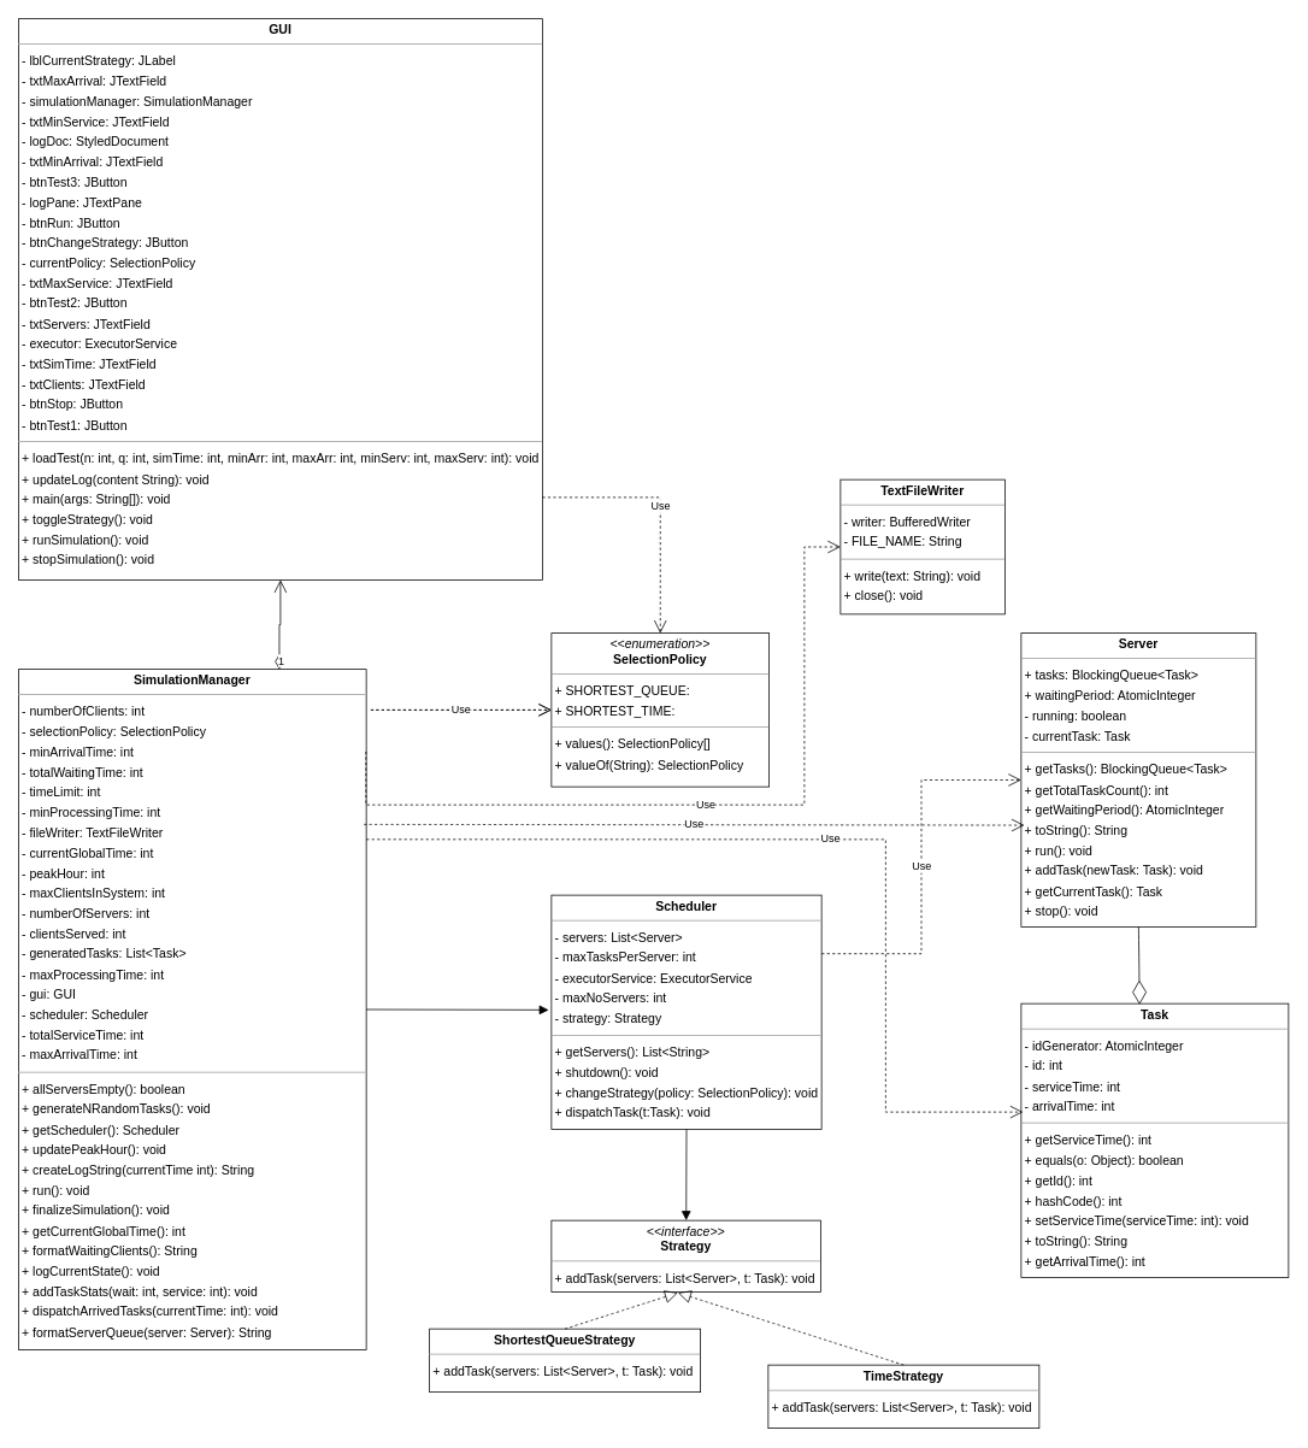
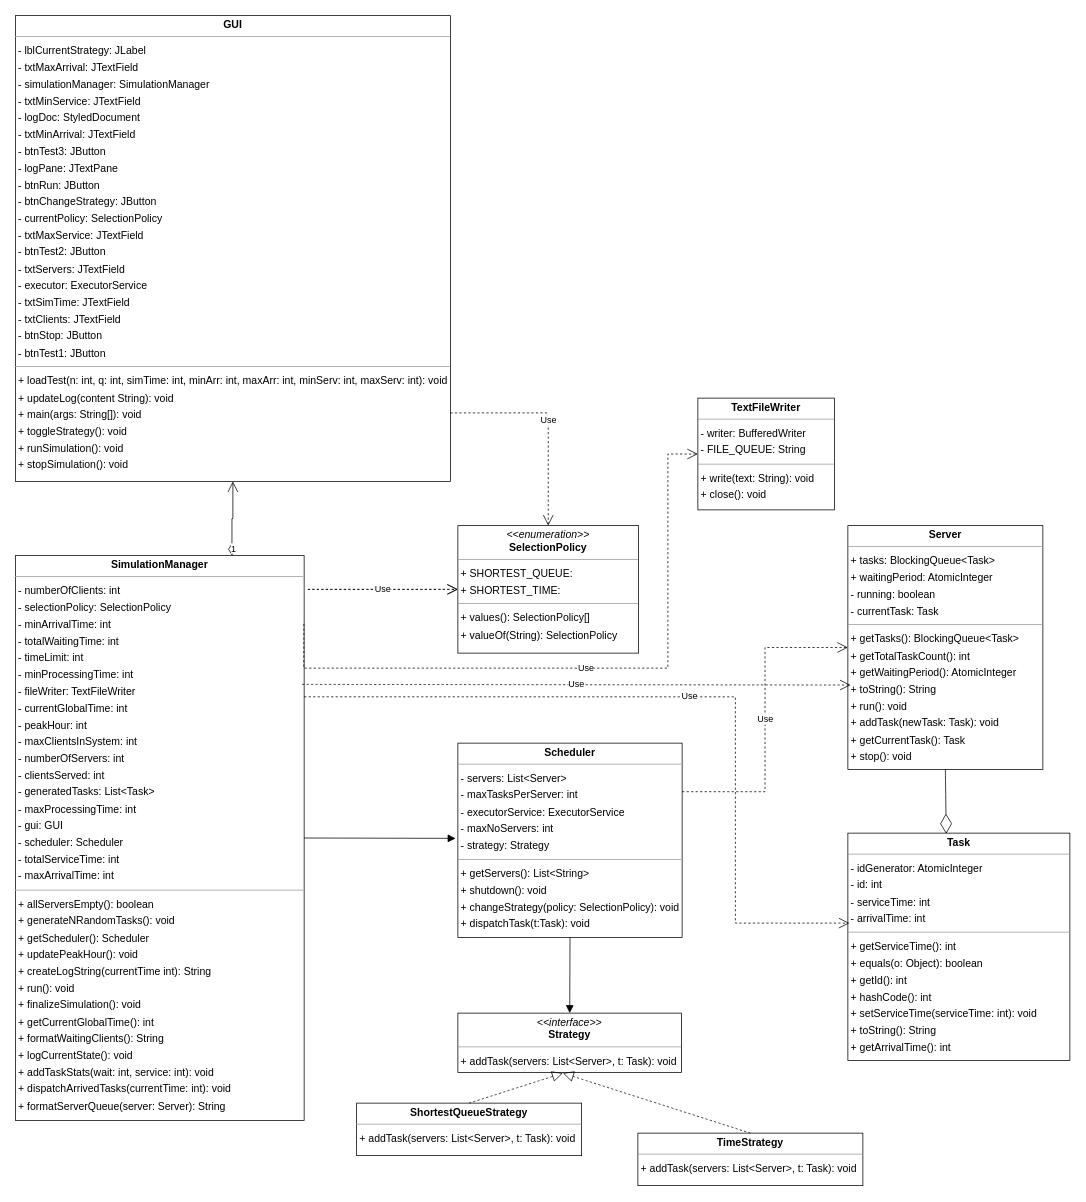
  <mxCell id="0" />
  <mxCell id="1" parent="0" />
  <mxCell id="2" value="&lt;p style=&quot;margin:0px;margin-top:4px;text-align:center;&quot;&gt;&lt;b&gt;GUI&lt;/b&gt;&lt;/p&gt;&lt;hr size=&quot;1&quot;&gt;&lt;p style=&quot;margin:0 0 0 4px;line-height:1.6;&quot;&gt;- lblCurrentStrategy: JLabel&lt;br&gt;- txtMaxArrival: JTextField&lt;br&gt;- simulationManager: SimulationManager&lt;br&gt;- txtMinService: JTextField&lt;br&gt;- logDoc: StyledDocument&lt;br&gt;- txtMinArrival: JTextField&lt;br&gt;- btnTest3: JButton&lt;br&gt;- logPane: JTextPane&lt;br&gt;- btnRun: JButton&lt;br&gt;- btnChangeStrategy: JButton&lt;br&gt;- currentPolicy: SelectionPolicy&lt;br&gt;- txtMaxService: JTextField&lt;br&gt;- btnTest2: JButton&lt;br&gt;- txtServers: JTextField&lt;br&gt;- executor: ExecutorService&lt;br&gt;- txtSimTime: JTextField&lt;br&gt;- txtClients: JTextField&lt;br&gt;- btnStop: JButton&lt;br&gt;- btnTest1: JButton&lt;/p&gt;&lt;hr size=&quot;1&quot;&gt;&lt;p style=&quot;margin:0 0 0 4px;line-height:1.6;&quot;&gt;+ loadTest(n: int, q: int, simTime: int, minArr: int, maxArr: int, minServ: int, maxServ: int): void&lt;br&gt;+ updateLog(content String): void&lt;br&gt;+ main(args: String[]): void&lt;br&gt;+ toggleStrategy(): void&lt;br&gt;+ runSimulation(): void&lt;br&gt;+ stopSimulation(): void&lt;/p&gt;" style="verticalAlign=top;align=left;overflow=fill;fontSize=14;fontFamily=Helvetica;html=1;rounded=0;shadow=0;comic=0;labelBackgroundColor=none;strokeWidth=1;" parent="1" vertex="1"><mxGeometry x="20" y="20" width="580" height="621" as="geometry" /></mxCell>
  <mxCell id="3" value="&lt;p style=&quot;margin:0px;margin-top:4px;text-align:center;&quot;&gt;&lt;b&gt;Scheduler&lt;/b&gt;&lt;/p&gt;&lt;hr size=&quot;1&quot;&gt;&lt;p style=&quot;margin:0 0 0 4px;line-height:1.6;&quot;&gt;- servers: List&amp;lt;Server&amp;gt;&lt;br&gt;- maxTasksPerServer: int&lt;br&gt;- executorService: ExecutorService&lt;br&gt;- maxNoServers: int&lt;br&gt;- strategy: Strategy&lt;/p&gt;&lt;hr size=&quot;1&quot;&gt;&lt;p style=&quot;margin:0 0 0 4px;line-height:1.6;&quot;&gt;+ getServers(): List&amp;lt;String&amp;gt;&lt;br&gt;+ shutdown(): void&lt;br&gt;+ changeStrategy(policy: SelectionPolicy): void&lt;br&gt;+ dispatchTask(t:Task): void&lt;/p&gt;" style="verticalAlign=top;align=left;overflow=fill;fontSize=14;fontFamily=Helvetica;html=1;rounded=0;shadow=0;comic=0;labelBackgroundColor=none;strokeWidth=1;" parent="1" vertex="1"><mxGeometry x="610" y="990" width="299" height="259" as="geometry" /></mxCell>
  <mxCell id="4" value="&lt;p style=&quot;margin:0px;margin-top:4px;text-align:center;&quot;&gt;&lt;i&gt;&amp;lt;&amp;lt;enumeration&amp;gt;&amp;gt;&lt;/i&gt;&lt;br&gt;&lt;b&gt;SelectionPolicy&lt;/b&gt;&lt;/p&gt;&lt;hr size=&quot;1&quot;&gt;&lt;p style=&quot;margin:0 0 0 4px;line-height:1.6;&quot;&gt;+ SHORTEST_QUEUE: &lt;br&gt;+ SHORTEST_TIME: &lt;/p&gt;&lt;hr size=&quot;1&quot;&gt;&lt;p style=&quot;margin:0 0 0 4px;line-height:1.6;&quot;&gt;+ values(): SelectionPolicy[]&lt;br&gt;+ valueOf(String): SelectionPolicy&lt;/p&gt;" style="verticalAlign=top;align=left;overflow=fill;fontSize=14;fontFamily=Helvetica;html=1;rounded=0;shadow=0;comic=0;labelBackgroundColor=none;strokeWidth=1;" parent="1" vertex="1"><mxGeometry x="610" y="700" width="241" height="170" as="geometry" /></mxCell>
  <mxCell id="5" value="&lt;p style=&quot;margin:0px;margin-top:4px;text-align:center;&quot;&gt;&lt;b&gt;Server&lt;/b&gt;&lt;/p&gt;&lt;hr size=&quot;1&quot;&gt;&lt;p style=&quot;margin:0 0 0 4px;line-height:1.6;&quot;&gt;+ tasks: BlockingQueue&amp;lt;Task&amp;gt;&lt;br&gt;+ waitingPeriod: AtomicInteger&lt;br&gt;- running: boolean&lt;br&gt;- currentTask: Task&lt;/p&gt;&lt;hr size=&quot;1&quot;&gt;&lt;p style=&quot;margin:0 0 0 4px;line-height:1.6;&quot;&gt;+ getTasks(): BlockingQueue&amp;lt;Task&amp;gt;&lt;br&gt;+ getTotalTaskCount(): int&lt;br&gt;+ getWaitingPeriod(): AtomicInteger&lt;br&gt;+ toString(): String&lt;br&gt;+ run(): void&lt;br&gt;+ addTask(newTask: Task): void&lt;br&gt;+ getCurrentTask(): Task&lt;br&gt;+ stop(): void&lt;/p&gt;" style="verticalAlign=top;align=left;overflow=fill;fontSize=14;fontFamily=Helvetica;html=1;rounded=0;shadow=0;comic=0;labelBackgroundColor=none;strokeWidth=1;" parent="1" vertex="1"><mxGeometry x="1130" y="700" width="260" height="325" as="geometry" /></mxCell>
  <mxCell id="6" value="&lt;p style=&quot;margin:0px;margin-top:4px;text-align:center;&quot;&gt;&lt;b&gt;ShortestQueueStrategy&lt;/b&gt;&lt;/p&gt;&lt;hr size=&quot;1&quot;&gt;&lt;p style=&quot;margin:0 0 0 4px;line-height:1.6;&quot;&gt;+ addTask(servers: List&amp;lt;Server&amp;gt;, t: Task): void&lt;/p&gt;" style="verticalAlign=top;align=left;overflow=fill;fontSize=14;fontFamily=Helvetica;html=1;rounded=0;shadow=0;comic=0;labelBackgroundColor=none;strokeWidth=1;" parent="1" vertex="1"><mxGeometry x="475" y="1470" width="300" height="70" as="geometry" /></mxCell>
  <mxCell id="7" value="&lt;p style=&quot;margin:0px;margin-top:4px;text-align:center;&quot;&gt;&lt;b&gt;SimulationManager&lt;/b&gt;&lt;/p&gt;&lt;hr size=&quot;1&quot;&gt;&lt;p style=&quot;margin:0 0 0 4px;line-height:1.6;&quot;&gt;&lt;/p&gt;&lt;p style=&quot;margin:0 0 0 4px;line-height:1.6;&quot;&gt;- numberOfClients: int&lt;br&gt;- selectionPolicy: SelectionPolicy&lt;br&gt;- minArrivalTime: int&lt;br&gt;- totalWaitingTime: int&lt;br&gt;- timeLimit: int&lt;br&gt;- minProcessingTime: int&lt;br&gt;- fileWriter: TextFileWriter&lt;br&gt;- currentGlobalTime: int&lt;br&gt;- peakHour: int&lt;br&gt;- maxClientsInSystem: int&lt;br&gt;- numberOfServers: int&lt;br&gt;- clientsServed: int&lt;br&gt;- generatedTasks: List&amp;lt;Task&amp;gt;&lt;br&gt;- maxProcessingTime: int&lt;br&gt;- gui: GUI&lt;br&gt;- scheduler: Scheduler&lt;br&gt;- totalServiceTime: int&lt;br&gt;- maxArrivalTime: int&lt;/p&gt;&lt;hr size=&quot;1&quot;&gt;&lt;p style=&quot;margin:0 0 0 4px;line-height:1.6;&quot;&gt;+ allServersEmpty(): boolean&lt;br&gt;+ generateNRandomTasks(): void&lt;br&gt;+ getScheduler(): Scheduler&lt;br&gt;+ updatePeakHour(): void&lt;br&gt;+ createLogString(currentTime int): String&lt;br&gt;+ run(): void&lt;br&gt;+ finalizeSimulation(): void&lt;br&gt;+ getCurrentGlobalTime(): int&lt;br&gt;+ formatWaitingClients(): String&lt;br&gt;+ logCurrentState(): void&lt;br&gt;+ addTaskStats(wait: int, service: int): void&lt;br&gt;+ dispatchArrivedTasks(currentTime: int): void&lt;br&gt;+ formatServerQueue(server: Server): String&lt;/p&gt;" style="verticalAlign=top;align=left;overflow=fill;fontSize=14;fontFamily=Helvetica;html=1;rounded=0;shadow=0;comic=0;labelBackgroundColor=none;strokeWidth=1;" parent="1" vertex="1"><mxGeometry x="20" y="740" width="385" height="753" as="geometry" /></mxCell>
  <mxCell id="8" value="&lt;p style=&quot;margin:0px;margin-top:4px;text-align:center;&quot;&gt;&lt;i&gt;&amp;lt;&amp;lt;interface&amp;gt;&amp;gt;&lt;/i&gt;&lt;br&gt;&lt;b&gt;Strategy&lt;/b&gt;&lt;/p&gt;&lt;hr size=&quot;1&quot;&gt;&lt;p style=&quot;margin:0 0 0 4px;line-height:1.6;&quot;&gt;+ addTask(servers: List&amp;lt;Server&amp;gt;, t: Task): void&lt;/p&gt;" style="verticalAlign=top;align=left;overflow=fill;fontSize=14;fontFamily=Helvetica;html=1;rounded=0;shadow=0;comic=0;labelBackgroundColor=none;strokeWidth=1;" parent="1" vertex="1"><mxGeometry x="610" y="1350" width="298" height="79" as="geometry" /></mxCell>
  <mxCell id="9" value="&lt;p style=&quot;margin:0px;margin-top:4px;text-align:center;&quot;&gt;&lt;b&gt;Task&lt;/b&gt;&lt;/p&gt;&lt;hr size=&quot;1&quot;&gt;&lt;p style=&quot;margin:0 0 0 4px;line-height:1.6;&quot;&gt;&lt;/p&gt;&lt;p style=&quot;margin:0 0 0 4px;line-height:1.6;&quot;&gt;- idGenerator: AtomicInteger&lt;br&gt;- id: int&lt;br&gt;- serviceTime: int&lt;br&gt;- arrivalTime: int&lt;/p&gt;&lt;hr size=&quot;1&quot;&gt;&lt;p style=&quot;margin:0 0 0 4px;line-height:1.6;&quot;&gt;&lt;span style=&quot;background-color: transparent; color: light-dark(rgb(0, 0, 0), rgb(255, 255, 255));&quot;&gt;+ getServiceTime(): int&lt;/span&gt;&lt;/p&gt;&lt;p style=&quot;margin:0 0 0 4px;line-height:1.6;&quot;&gt;+ equals(o: Object): boolean&lt;br&gt;+ getId(): int&lt;br&gt;+ hashCode(): int&lt;br&gt;+ setServiceTime(serviceTime: int): void&lt;br&gt;+ toString(): String&lt;br&gt;+ getArrivalTime(): int&lt;/p&gt;" style="verticalAlign=top;align=left;overflow=fill;fontSize=14;fontFamily=Helvetica;html=1;rounded=0;shadow=0;comic=0;labelBackgroundColor=none;strokeWidth=1;" parent="1" vertex="1"><mxGeometry x="1130" y="1110" width="296" height="303" as="geometry" /></mxCell>
- <mxCell id="10" value="&lt;p style=&quot;margin:0px;margin-top:4px;text-align:center;&quot;&gt;&lt;b&gt;TextFileWriter&lt;/b&gt;&lt;/p&gt;&lt;hr size=&quot;1&quot;&gt;&lt;p style=&quot;margin:0 0 0 4px;line-height:1.6;&quot;&gt;&lt;/p&gt;&lt;p style=&quot;margin:0 0 0 4px;line-height:1.6;&quot;&gt;- writer: BufferedWriter&lt;br&gt;- FILE_NAME: String&lt;/p&gt;&lt;hr size=&quot;1&quot;&gt;&lt;p style=&quot;margin:0 0 0 4px;line-height:1.6;&quot;&gt;+ write(text: String): void&lt;br&gt;+ close(): void&lt;/p&gt;" style="verticalAlign=top;align=left;overflow=fill;fontSize=14;fontFamily=Helvetica;html=1;rounded=0;shadow=0;comic=0;labelBackgroundColor=none;strokeWidth=1;" parent="1" vertex="1"><mxGeometry x="930" y="530" width="182" height="149" as="geometry" /></mxCell>
+ <mxCell id="10" value="&lt;p style=&quot;margin:0px;margin-top:4px;text-align:center;&quot;&gt;&lt;b&gt;TextFileWriter&lt;/b&gt;&lt;/p&gt;&lt;hr size=&quot;1&quot;&gt;&lt;p style=&quot;margin:0 0 0 4px;line-height:1.6;&quot;&gt;&lt;/p&gt;&lt;p style=&quot;margin:0 0 0 4px;line-height:1.6;&quot;&gt;- writer: BufferedWriter&lt;br&gt;- FILE_QUEUE: String&lt;/p&gt;&lt;hr size=&quot;1&quot;&gt;&lt;p style=&quot;margin:0 0 0 4px;line-height:1.6;&quot;&gt;+ write(text: String): void&lt;br&gt;+ close(): void&lt;/p&gt;" style="verticalAlign=top;align=left;overflow=fill;fontSize=14;fontFamily=Helvetica;html=1;rounded=0;shadow=0;comic=0;labelBackgroundColor=none;strokeWidth=1;" parent="1" vertex="1"><mxGeometry x="930" y="530" width="182" height="149" as="geometry" /></mxCell>
  <mxCell id="11" value="&lt;p style=&quot;margin:0px;margin-top:4px;text-align:center;&quot;&gt;&lt;b&gt;TimeStrategy&lt;/b&gt;&lt;/p&gt;&lt;hr size=&quot;1&quot;&gt;&lt;p style=&quot;margin:0 0 0 4px;line-height:1.6;&quot;&gt;+ addTask(servers: List&amp;lt;Server&amp;gt;, t: Task): void&lt;/p&gt;" style="verticalAlign=top;align=left;overflow=fill;fontSize=14;fontFamily=Helvetica;html=1;rounded=0;shadow=0;comic=0;labelBackgroundColor=none;strokeWidth=1;" parent="1" vertex="1"><mxGeometry x="850" y="1510" width="300" height="70" as="geometry" /></mxCell>
  <mxCell id="12" value="" style="endArrow=block;dashed=1;endFill=0;endSize=12;html=1;rounded=0;fontSize=12;curved=1;exitX=0.5;exitY=0;exitDx=0;exitDy=0;" edge="1" parent="1" source="6"><mxGeometry width="160" relative="1" as="geometry"><mxPoint x="1070" y="1060" as="sourcePoint" /><mxPoint x="750" y="1430" as="targetPoint" /><Array as="points" /></mxGeometry></mxCell>
  <mxCell id="13" value="" style="endArrow=block;dashed=1;endFill=0;endSize=12;html=1;rounded=0;fontSize=12;curved=1;exitX=0.5;exitY=0;exitDx=0;exitDy=0;" edge="1" parent="1" source="11"><mxGeometry width="160" relative="1" as="geometry"><mxPoint x="910" y="1120" as="sourcePoint" /><mxPoint x="750" y="1430" as="targetPoint" /></mxGeometry></mxCell>
  <mxCell id="14" value="" style="html=1;verticalAlign=bottom;endArrow=block;curved=0;rounded=0;fontSize=12;startSize=8;endSize=8;exitX=0.5;exitY=1;exitDx=0;exitDy=0;" edge="1" parent="1" source="3" target="8"><mxGeometry width="80" relative="1" as="geometry"><mxPoint x="950" y="1180" as="sourcePoint" /><mxPoint x="1030" y="1180" as="targetPoint" /></mxGeometry></mxCell>
  <mxCell id="15" value="" style="html=1;verticalAlign=bottom;endArrow=block;curved=0;rounded=0;fontSize=12;startSize=8;endSize=8;exitX=1;exitY=0.5;exitDx=0;exitDy=0;" edge="1" parent="1" source="7"><mxGeometry width="80" relative="1" as="geometry"><mxPoint x="950" y="1180" as="sourcePoint" /><mxPoint x="607" y="1117" as="targetPoint" /></mxGeometry></mxCell>
  <mxCell id="16" value="" style="endArrow=diamondThin;endFill=0;endSize=24;html=1;rounded=0;fontSize=12;curved=1;exitX=0.5;exitY=1;exitDx=0;exitDy=0;entryX=0.443;entryY=0.003;entryDx=0;entryDy=0;entryPerimeter=0;" edge="1" parent="1" source="5" target="9"><mxGeometry width="160" relative="1" as="geometry"><mxPoint x="910" y="1270" as="sourcePoint" /><mxPoint x="1070" y="1270" as="targetPoint" /></mxGeometry></mxCell>
  <mxCell id="17" value="Use" style="endArrow=open;endSize=12;dashed=1;html=1;rounded=0;fontSize=12;curved=1;entryX=0;entryY=0.5;entryDx=0;entryDy=0;" edge="1" parent="1" target="4"><mxGeometry width="160" relative="1" as="geometry"><mxPoint x="410" y="785" as="sourcePoint" /><mxPoint x="1070" y="1270" as="targetPoint" /></mxGeometry></mxCell>
  <mxCell id="18" value="Use" style="endArrow=open;endSize=12;dashed=1;html=1;rounded=0;fontSize=12;curved=1;entryX=0;entryY=0.5;entryDx=0;entryDy=0;" edge="1" parent="1"><mxGeometry width="160" relative="1" as="geometry"><mxPoint x="410" y="785" as="sourcePoint" /><mxPoint x="610" y="785" as="targetPoint" /></mxGeometry></mxCell>
  <mxCell id="19" value="Use" style="endArrow=open;endSize=12;dashed=1;html=1;rounded=0;fontSize=12;curved=1;entryX=0.014;entryY=0.654;entryDx=0;entryDy=0;exitX=0.993;exitY=0.228;exitDx=0;exitDy=0;exitPerimeter=0;entryPerimeter=0;" edge="1" parent="1" source="7" target="5"><mxGeometry width="160" relative="1" as="geometry"><mxPoint x="420" y="795" as="sourcePoint" /><mxPoint x="620" y="795" as="targetPoint" /></mxGeometry></mxCell>
  <mxCell id="20" value="Use" style="endArrow=open;endSize=12;dashed=1;html=1;rounded=0;fontSize=12;edgeStyle=orthogonalEdgeStyle;exitX=1;exitY=0.25;exitDx=0;exitDy=0;entryX=0.007;entryY=0.396;entryDx=0;entryDy=0;entryPerimeter=0;" edge="1" parent="1" source="7" target="9"><mxGeometry width="160" relative="1" as="geometry"><mxPoint x="960" y="1020" as="sourcePoint" /><mxPoint x="1120" y="1020" as="targetPoint" /><Array as="points"><mxPoint x="980" y="928" /><mxPoint x="980" y="1230" /></Array></mxGeometry></mxCell>
  <mxCell id="21" value="Use" style="endArrow=open;endSize=12;dashed=1;html=1;rounded=0;fontSize=12;exitX=0.999;exitY=0.121;exitDx=0;exitDy=0;exitPerimeter=0;entryX=0;entryY=0.5;entryDx=0;entryDy=0;edgeStyle=orthogonalEdgeStyle;" edge="1" parent="1" source="7" target="10"><mxGeometry width="160" relative="1" as="geometry"><mxPoint x="960" y="690" as="sourcePoint" /><mxPoint x="1120" y="690" as="targetPoint" /><Array as="points"><mxPoint x="405" y="890" /><mxPoint x="890" y="890" /></Array></mxGeometry></mxCell>
  <mxCell id="22" value="1" style="endArrow=open;html=1;endSize=12;startArrow=diamondThin;startSize=14;startFill=0;edgeStyle=orthogonalEdgeStyle;align=left;verticalAlign=bottom;rounded=0;fontSize=12;exitX=0.75;exitY=0;exitDx=0;exitDy=0;" edge="1" parent="1" source="7" target="2"><mxGeometry x="-1" y="3" relative="1" as="geometry"><mxPoint x="1160" y="740" as="sourcePoint" /><mxPoint x="1320" y="740" as="targetPoint" /></mxGeometry></mxCell>
  <mxCell id="23" value="Use" style="endArrow=open;endSize=12;dashed=1;html=1;rounded=0;fontSize=12;exitX=1;exitY=0.25;exitDx=0;exitDy=0;entryX=0;entryY=0.5;entryDx=0;entryDy=0;edgeStyle=orthogonalEdgeStyle;" edge="1" parent="1" source="3" target="5"><mxGeometry width="160" relative="1" as="geometry"><mxPoint x="1160" y="850" as="sourcePoint" /><mxPoint x="1320" y="850" as="targetPoint" /></mxGeometry></mxCell>
  <mxCell id="24" value="Use" style="endArrow=open;endSize=12;dashed=1;html=1;rounded=0;fontSize=12;exitX=1;exitY=0.853;exitDx=0;exitDy=0;exitPerimeter=0;entryX=0.5;entryY=0;entryDx=0;entryDy=0;edgeStyle=orthogonalEdgeStyle;" edge="1" parent="1" source="2" target="4"><mxGeometry width="160" relative="1" as="geometry"><mxPoint x="670" y="640" as="sourcePoint" /><mxPoint x="830" y="640" as="targetPoint" /></mxGeometry></mxCell>
